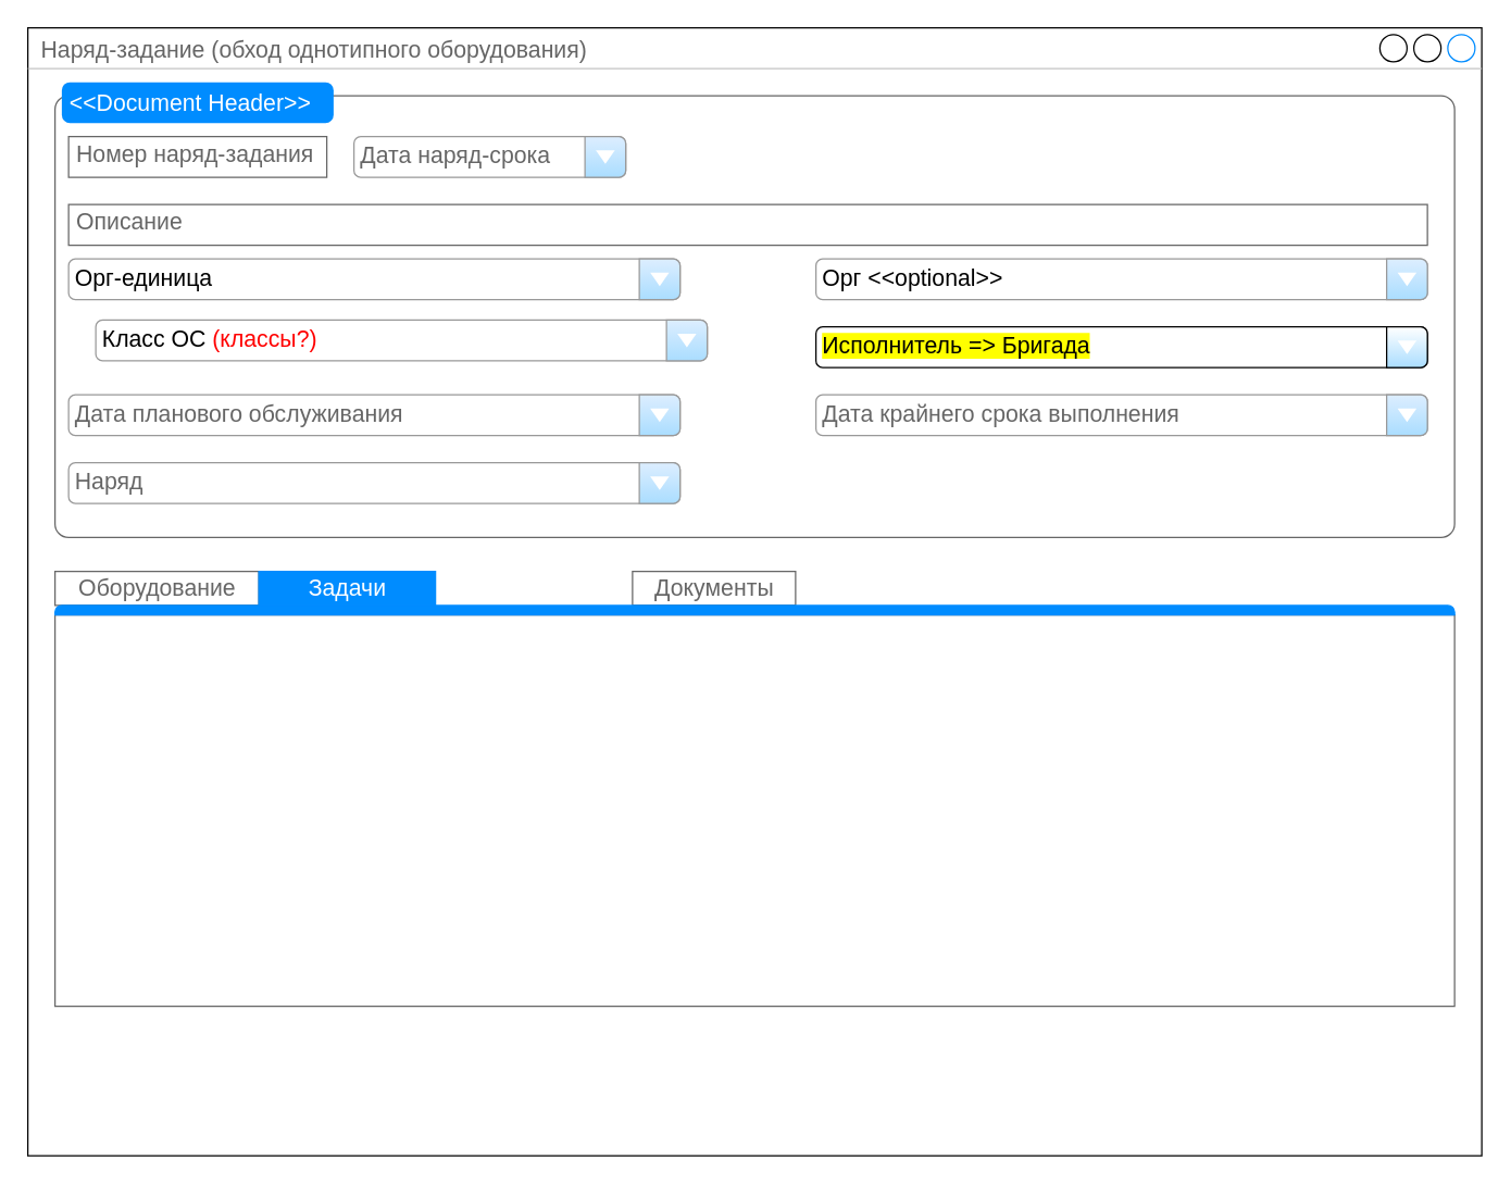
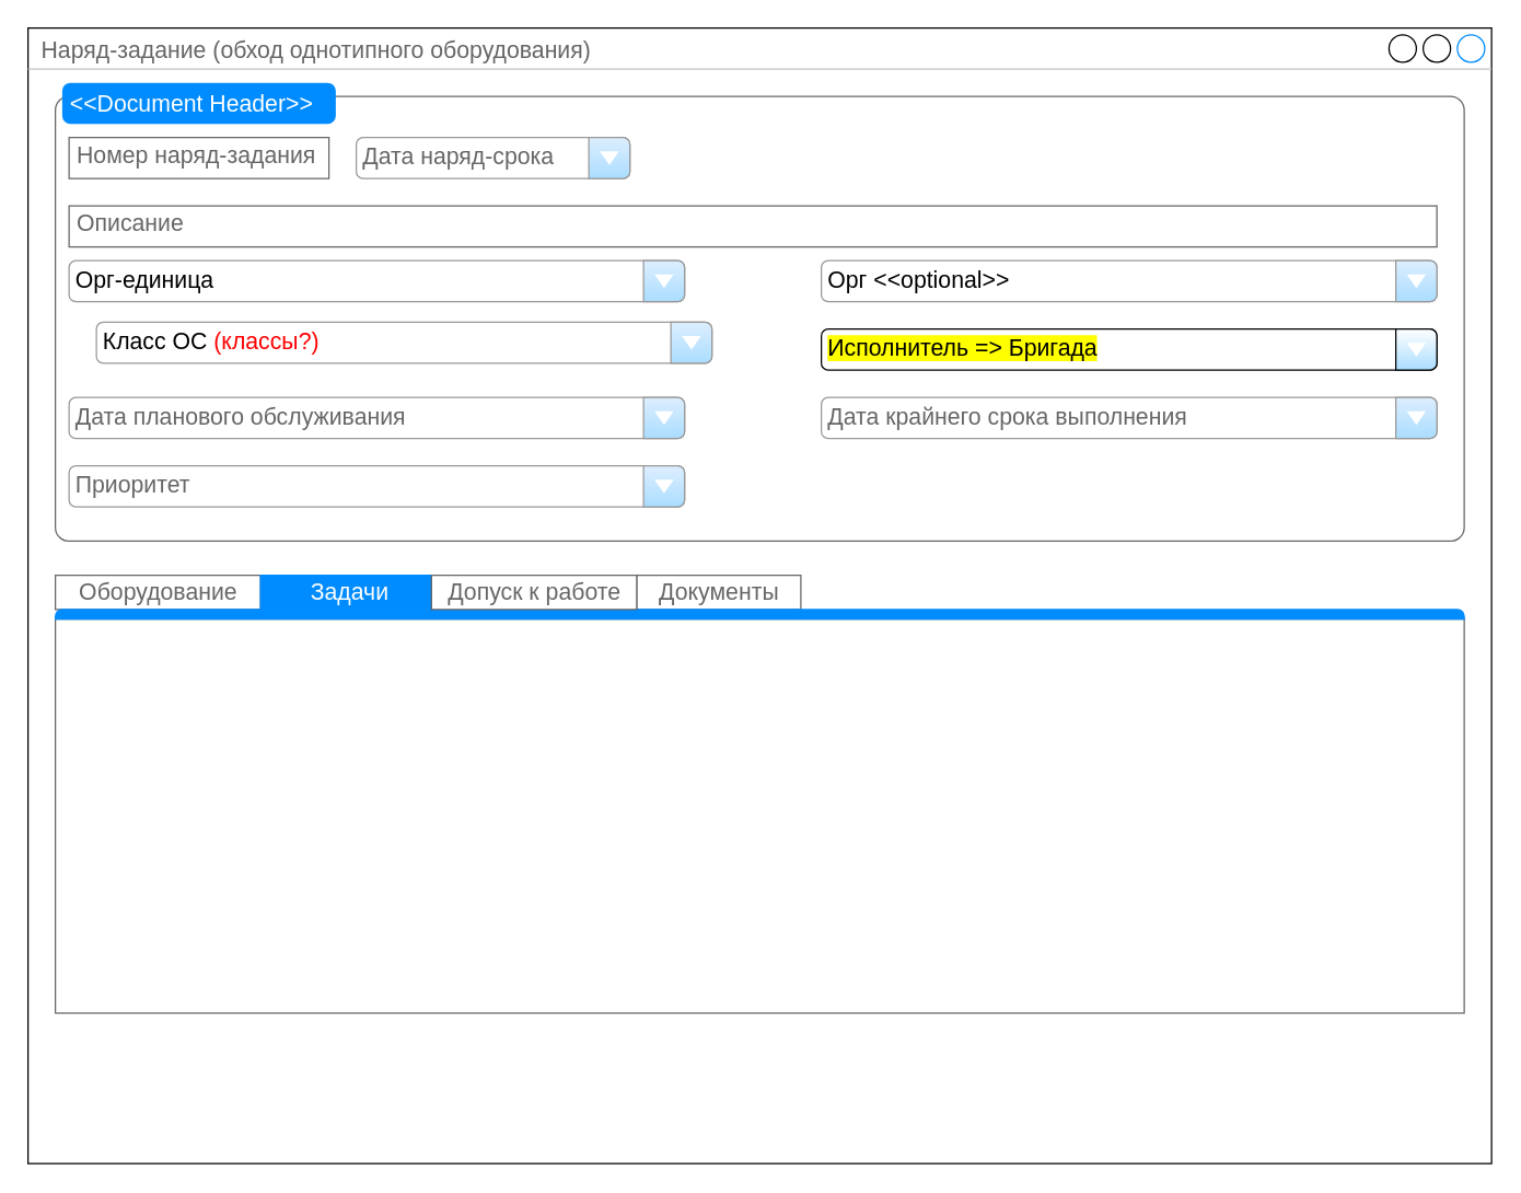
  <mxCell id="0" />
  <mxCell id="1" parent="0" />
  <mxCell id="2" value="Наряд-задание (обход однотипного оборудования)" style="strokeWidth=1;shadow=0;dashed=0;align=center;html=1;shape=mxgraph.mockup.containers.window;align=left;verticalAlign=top;spacingLeft=8;strokeColor2=#008cff;strokeColor3=#c4c4c4;fontColor=#666666;mainText=;fontSize=17;labelBackgroundColor=none;" parent="1" vertex="1"><mxGeometry x="20" y="20" width="1070" height="830" as="geometry" /></mxCell>
  <mxCell id="3" value="" style="shape=mxgraph.mockup.containers.marginRect;rectMarginTop=10;strokeColor=#666666;strokeWidth=1;dashed=0;rounded=1;arcSize=5;recursiveResize=0;" parent="1" vertex="1"><mxGeometry x="40" y="60" width="1030" height="335" as="geometry" /></mxCell>
  <mxCell id="4" value="&lt;&lt;Document Header&gt;&gt;" style="shape=rect;strokeColor=none;fillColor=#008cff;strokeWidth=1;dashed=0;rounded=1;arcSize=20;fontColor=#ffffff;fontSize=17;spacing=2;spacingTop=-2;align=left;autosize=1;spacingLeft=4;resizeWidth=0;resizeHeight=0;perimeter=none;" parent="3" vertex="1"><mxGeometry x="5" width="200" height="30" as="geometry" /></mxCell>
  <mxCell id="5" value="Номер наряд-задания" style="strokeWidth=1;shadow=0;dashed=0;align=center;html=1;shape=mxgraph.mockup.text.textBox;fontColor=#666666;align=left;fontSize=17;spacingLeft=4;spacingTop=-3;strokeColor=#666666;mainText=" parent="3" vertex="1"><mxGeometry x="10" y="40" width="190" height="30" as="geometry" /></mxCell>
  <mxCell id="6" value="Описание" style="strokeWidth=1;shadow=0;dashed=0;align=center;html=1;shape=mxgraph.mockup.text.textBox;fontColor=#666666;align=left;fontSize=17;spacingLeft=4;spacingTop=-3;strokeColor=#666666;mainText=" parent="3" vertex="1"><mxGeometry x="10" y="90" width="1000" height="30" as="geometry" /></mxCell>
  <mxCell id="7" value="&lt;span style=&quot;color: rgb(0, 0, 0);&quot;&gt;Орг &amp;lt;&amp;lt;optional&amp;gt;&amp;gt;&lt;/span&gt;" style="strokeWidth=1;shadow=0;dashed=0;align=center;html=1;shape=mxgraph.mockup.forms.comboBox;strokeColor=#999999;fillColor=#ddeeff;align=left;fillColor2=#aaddff;mainText=;fontColor=#666666;fontSize=17;spacingLeft=3;" vertex="1" parent="3"><mxGeometry x="560" y="130" width="450" height="30" as="geometry" /></mxCell>
  <mxCell id="8" value="&lt;font color=&quot;#000000&quot;&gt;Орг-единица&lt;/font&gt;" style="strokeWidth=1;shadow=0;dashed=0;align=center;html=1;shape=mxgraph.mockup.forms.comboBox;strokeColor=#999999;fillColor=#ddeeff;align=left;fillColor2=#aaddff;mainText=;fontColor=#666666;fontSize=17;spacingLeft=3;" vertex="1" parent="3"><mxGeometry x="10" y="130" width="450" height="30" as="geometry" /></mxCell>
  <mxCell id="9" value="&lt;font color=&quot;#000000&quot;&gt;Класс ОС &lt;/font&gt;&lt;font color=&quot;#ff0000&quot;&gt;(классы?)&lt;/font&gt;" style="strokeWidth=1;shadow=0;dashed=0;align=center;html=1;shape=mxgraph.mockup.forms.comboBox;strokeColor=#999999;fillColor=#ddeeff;align=left;fillColor2=#aaddff;mainText=;fontColor=#666666;fontSize=17;spacingLeft=3;" vertex="1" parent="3"><mxGeometry x="30" y="175" width="450" height="30" as="geometry" /></mxCell>
  <mxCell id="10" value="Дата планового обслуживания" style="strokeWidth=1;shadow=0;dashed=0;align=center;html=1;shape=mxgraph.mockup.forms.comboBox;strokeColor=#999999;fillColor=#ddeeff;align=left;fillColor2=#aaddff;mainText=;fontColor=#666666;fontSize=17;spacingLeft=3;" vertex="1" parent="3"><mxGeometry x="10" y="230" width="450" height="30" as="geometry" /></mxCell>
  <mxCell id="11" value="Дата крайнего срока выполнения" style="strokeWidth=1;shadow=0;dashed=0;align=center;html=1;shape=mxgraph.mockup.forms.comboBox;strokeColor=#999999;fillColor=#ddeeff;align=left;fillColor2=#aaddff;mainText=;fontColor=#666666;fontSize=17;spacingLeft=3;" vertex="1" parent="3"><mxGeometry x="560" y="230" width="450" height="30" as="geometry" /></mxCell>
- <mxCell id="12" value="Наряд" style="strokeWidth=1;shadow=0;dashed=0;align=center;html=1;shape=mxgraph.mockup.forms.comboBox;strokeColor=#999999;fillColor=#ddeeff;align=left;fillColor2=#aaddff;mainText=;fontColor=#666666;fontSize=17;spacingLeft=3;" vertex="1" parent="3"><mxGeometry x="10" y="280" width="450" height="30" as="geometry" /></mxCell>
+ <mxCell id="12" value="Приоритет" style="strokeWidth=1;shadow=0;dashed=0;align=center;html=1;shape=mxgraph.mockup.forms.comboBox;strokeColor=#999999;fillColor=#ddeeff;align=left;fillColor2=#aaddff;mainText=;fontColor=#666666;fontSize=17;spacingLeft=3;" vertex="1" parent="3"><mxGeometry x="10" y="280" width="450" height="30" as="geometry" /></mxCell>
  <mxCell id="13" value="&lt;span style=&quot;color: rgb(0, 0, 0); background-color: rgb(255, 255, 0);&quot;&gt;Исполнитель =&amp;gt; Бригада&lt;/span&gt;" style="strokeWidth=1;shadow=0;dashed=0;align=center;html=1;shape=mxgraph.mockup.forms.comboBox;align=left;fillColor2=#aaddff;mainText=;fontSize=17;spacingLeft=3;" vertex="1" parent="3"><mxGeometry x="560" y="180" width="450" height="30" as="geometry" /></mxCell>
  <mxCell id="14" value="Дата наряд-срока" style="strokeWidth=1;shadow=0;dashed=0;align=center;html=1;shape=mxgraph.mockup.forms.comboBox;strokeColor=#999999;fillColor=#ddeeff;align=left;fillColor2=#aaddff;mainText=;fontColor=#666666;fontSize=17;spacingLeft=3;labelBackgroundColor=none;" vertex="1" parent="3"><mxGeometry x="220" y="40" width="200" height="30" as="geometry" /></mxCell>
  <mxCell id="15" value="" style="strokeWidth=1;shadow=0;dashed=0;align=center;html=1;shape=mxgraph.mockup.containers.marginRect2;rectMarginTop=32;strokeColor=#666666;gradientColor=none;" parent="1" vertex="1"><mxGeometry x="40" y="420" width="1030" height="320" as="geometry" /></mxCell>
  <mxCell id="16" value="Оборудование" style="strokeColor=inherit;fillColor=inherit;gradientColor=inherit;strokeWidth=1;shadow=0;dashed=0;align=center;html=1;shape=mxgraph.mockup.containers.rrect;rSize=0;fontSize=17;fontColor=#666666;gradientColor=none;" parent="15" vertex="1"><mxGeometry width="150" height="25" relative="1" as="geometry"><mxPoint as="offset" /></mxGeometry></mxCell>
  <mxCell id="17" value="Задачи" style="strokeWidth=1;shadow=0;dashed=0;align=center;html=1;shape=mxgraph.mockup.containers.rrect;rSize=0;fontSize=17;fontColor=#ffffff;strokeColor=#008cff;fillColor=#008cff;" parent="15" vertex="1"><mxGeometry width="130" height="25" relative="1" as="geometry"><mxPoint x="150" as="offset" /></mxGeometry></mxCell>
  <mxCell id="18" value="Документы" style="strokeColor=inherit;fillColor=inherit;gradientColor=inherit;strokeWidth=1;shadow=0;dashed=0;align=center;html=1;shape=mxgraph.mockup.containers.rrect;rSize=0;fontSize=17;fontColor=#666666;gradientColor=none;" parent="15" vertex="1"><mxGeometry width="120" height="25" relative="1" as="geometry"><mxPoint x="425" as="offset" /></mxGeometry></mxCell>
  <mxCell id="19" value="" style="strokeWidth=1;shadow=0;dashed=0;align=center;html=1;shape=mxgraph.mockup.containers.topButton;rSize=5;strokeColor=#008cff;fillColor=#008cff;gradientColor=none;resizeWidth=1;movable=0;deletable=1;" parent="15" vertex="1"><mxGeometry width="1030" height="7" relative="1" as="geometry"><mxPoint y="25" as="offset" /></mxGeometry></mxCell>
+ <mxCell id="20" value="Допуск к работе" style="strokeColor=inherit;fillColor=inherit;gradientColor=inherit;strokeWidth=1;shadow=0;dashed=0;align=center;html=1;shape=mxgraph.mockup.containers.rrect;rSize=0;fontSize=17;fontColor=#666666;gradientColor=none;" parent="15" vertex="1"><mxGeometry x="275" width="150" height="25" as="geometry" /></mxCell>
